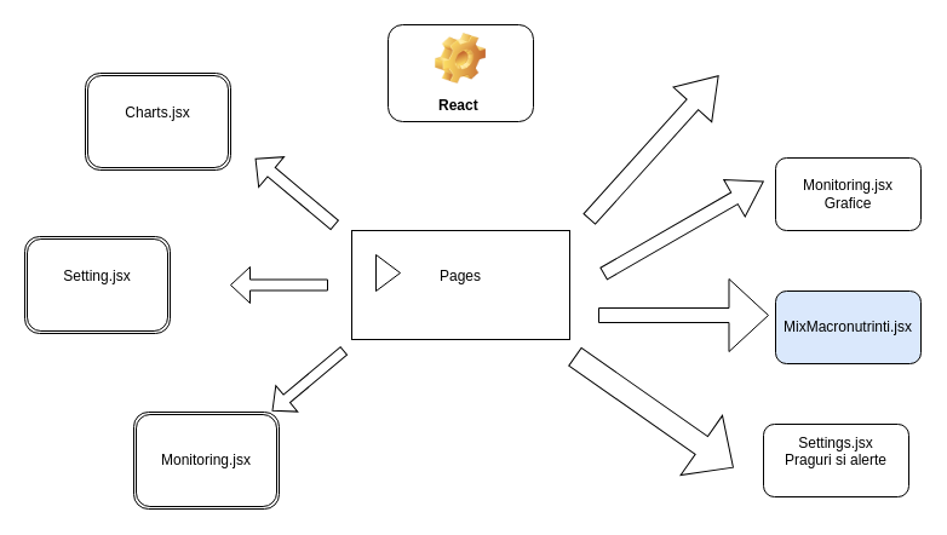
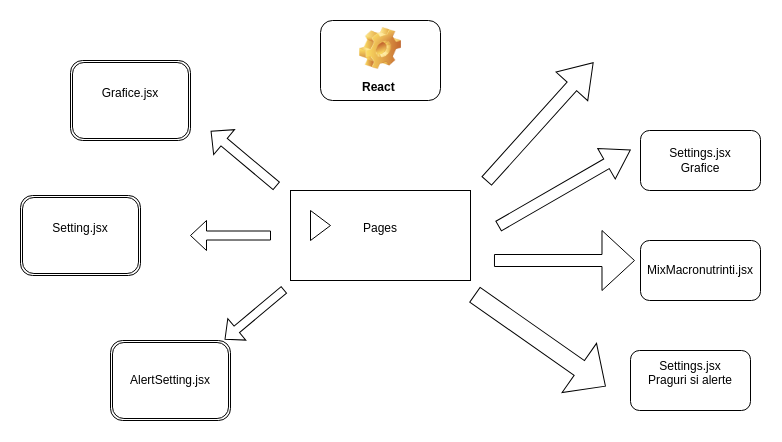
  <mxCell id="0" />
  <mxCell id="1" parent="0" />
  <mxCell id="2" value="Settings.jsx&lt;div&gt;Praguri si alerte&lt;/div&gt;&lt;div&gt;&lt;br&gt;&lt;/div&gt;" style="rounded=1;whiteSpace=wrap;html=1;" vertex="1" parent="1"><mxGeometry x="630" y="350" width="120" height="60" as="geometry" /></mxCell>
- <mxCell id="3" value="Monitoring.jsx&lt;div&gt;Grafice&lt;/div&gt;" style="rounded=1;whiteSpace=wrap;html=1;" vertex="1" parent="1"><mxGeometry x="640" y="130" width="120" height="60" as="geometry" /></mxCell>
- <mxCell id="4" value="MixMacronutrinti.jsx" style="rounded=1;whiteSpace=wrap;html=1;fillColor=#dae8fc;" vertex="1" parent="1"><mxGeometry x="640" y="240" width="120" height="60" as="geometry" /></mxCell>
+ <mxCell id="3" value="Settings.jsx&lt;div&gt;Grafice&lt;/div&gt;" style="rounded=1;whiteSpace=wrap;html=1;" vertex="1" parent="1"><mxGeometry x="640" y="130" width="120" height="60" as="geometry" /></mxCell>
+ <mxCell id="4" value="MixMacronutrinti.jsx" style="rounded=1;whiteSpace=wrap;html=1;" vertex="1" parent="1"><mxGeometry x="640" y="240" width="120" height="60" as="geometry" /></mxCell>
  <mxCell id="5" value="React&amp;nbsp;" style="label;whiteSpace=wrap;html=1;align=center;verticalAlign=bottom;spacingLeft=0;spacingBottom=4;imageAlign=center;imageVerticalAlign=top;image=img/clipart/Gear_128x128.png" vertex="1" parent="1"><mxGeometry x="320" y="20" width="120" height="80" as="geometry" /></mxCell>
  <mxCell id="6" value="Pages&lt;div&gt;&lt;br&gt;&lt;/div&gt;" style="html=1;whiteSpace=wrap;container=1;recursiveResize=0;collapsible=0;" vertex="1" parent="1"><mxGeometry x="290" y="190" width="180" height="90" as="geometry" /></mxCell>
  <mxCell id="7" value="" style="triangle;html=1;whiteSpace=wrap;" vertex="1" parent="6"><mxGeometry x="20" y="20" width="20" height="30" as="geometry" /></mxCell>
  <mxCell id="8" value="" style="shape=singleArrow;whiteSpace=wrap;html=1;rotation=-48;" vertex="1" parent="1"><mxGeometry x="460" y="100" width="158.95" height="42.62" as="geometry" /></mxCell>
  <mxCell id="9" value="" style="shape=singleArrow;whiteSpace=wrap;html=1;rotation=-30;arrowWidth=0.315;arrowSize=0.181;" vertex="1" parent="1"><mxGeometry x="487.95" y="170" width="152.05" height="35.05" as="geometry" /></mxCell>
  <mxCell id="10" value="" style="shape=singleArrow;whiteSpace=wrap;html=1;arrowWidth=0.2;arrowSize=0.232;" vertex="1" parent="1"><mxGeometry x="493.97" y="230" width="140" height="60" as="geometry" /></mxCell>
  <mxCell id="11" value="" style="shape=singleArrow;whiteSpace=wrap;html=1;rotation=35;" vertex="1" parent="1"><mxGeometry x="460" y="310" width="159.33" height="60" as="geometry" /></mxCell>
  <mxCell id="12" value="" style="shape=singleArrow;direction=west;whiteSpace=wrap;html=1;rotation=40;" vertex="1" parent="1"><mxGeometry x="200.6" y="141.8" width="85.11" height="32.5" as="geometry" /></mxCell>
  <mxCell id="13" value="" style="shape=singleArrow;direction=west;whiteSpace=wrap;html=1;" vertex="1" parent="1"><mxGeometry x="190" y="220" width="80" height="30" as="geometry" /></mxCell>
- <mxCell id="14" value="Charts.jsx&lt;div&gt;&lt;br&gt;&lt;/div&gt;" style="shape=ext;double=1;rounded=1;whiteSpace=wrap;html=1;" vertex="1" parent="1"><mxGeometry x="70" y="60" width="120" height="80" as="geometry" /></mxCell>
+ <mxCell id="14" value="Grafice.jsx&lt;div&gt;&lt;br&gt;&lt;/div&gt;" style="shape=ext;double=1;rounded=1;whiteSpace=wrap;html=1;" vertex="1" parent="1"><mxGeometry x="70" y="60" width="120" height="80" as="geometry" /></mxCell>
  <mxCell id="15" value="Setting.jsx&lt;div&gt;&lt;br&gt;&lt;/div&gt;" style="shape=ext;double=1;rounded=1;whiteSpace=wrap;html=1;" vertex="1" parent="1"><mxGeometry x="20" y="195" width="120" height="80" as="geometry" /></mxCell>
- <mxCell id="16" value="Monitoring.jsx" style="shape=ext;double=1;rounded=1;whiteSpace=wrap;html=1;" vertex="1" parent="1"><mxGeometry x="110" y="340" width="120" height="80" as="geometry" /></mxCell>
+ <mxCell id="16" value="AlertSetting.jsx" style="shape=ext;double=1;rounded=1;whiteSpace=wrap;html=1;" vertex="1" parent="1"><mxGeometry x="110" y="340" width="120" height="80" as="geometry" /></mxCell>
  <mxCell id="17" value="" style="shape=singleArrow;direction=west;whiteSpace=wrap;html=1;rotation=-40;" vertex="1" parent="1"><mxGeometry x="215.54" y="300.04" width="76.81" height="28.02" as="geometry" /></mxCell>
